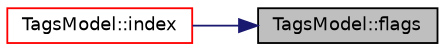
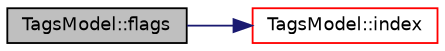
  digraph {
    rankdir=LR
    node [fontname=Helvetica fontsize=10 shape=record style=filled]
    n1 [color=black fillcolor=grey75 fontcolor=black height=0.2 label="TagsModel::flags" width=0.4]
    n2 [color=red fillcolor=white height=0.2 label="TagsModel::index" width=0.4]
-   n2 -> n1 [color=midnightblue fontname=Helvetica fontsize=10 labelfontname=Helvetica labelfontsize=10 style=solid]
+   n1 -> n2 [color=midnightblue fontname=Helvetica fontsize=10 labelfontname=Helvetica labelfontsize=10 style=solid]
  }
